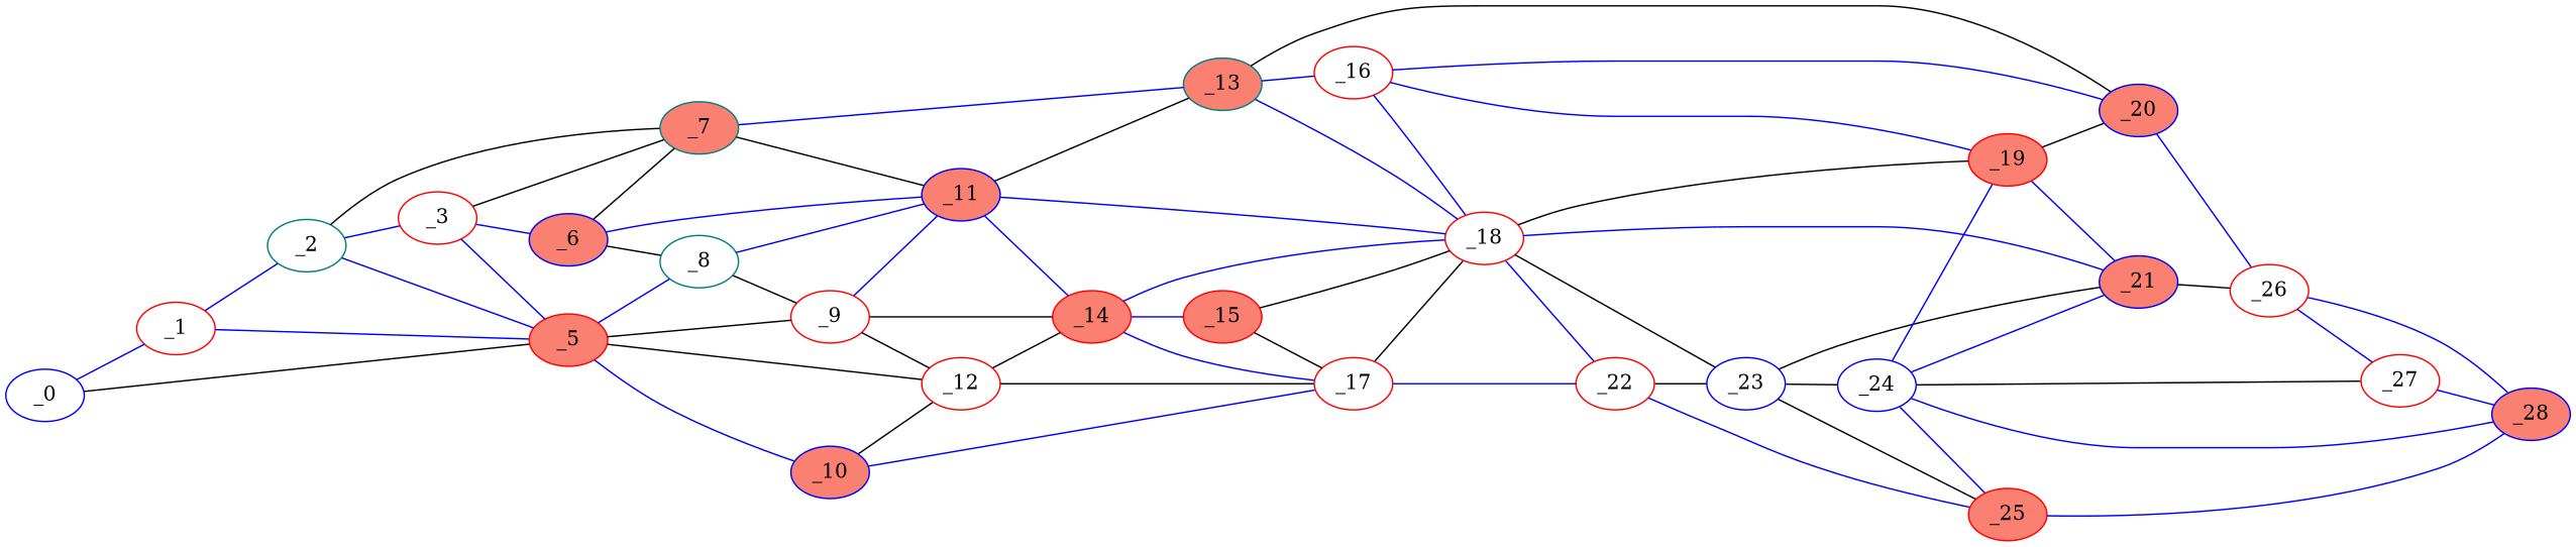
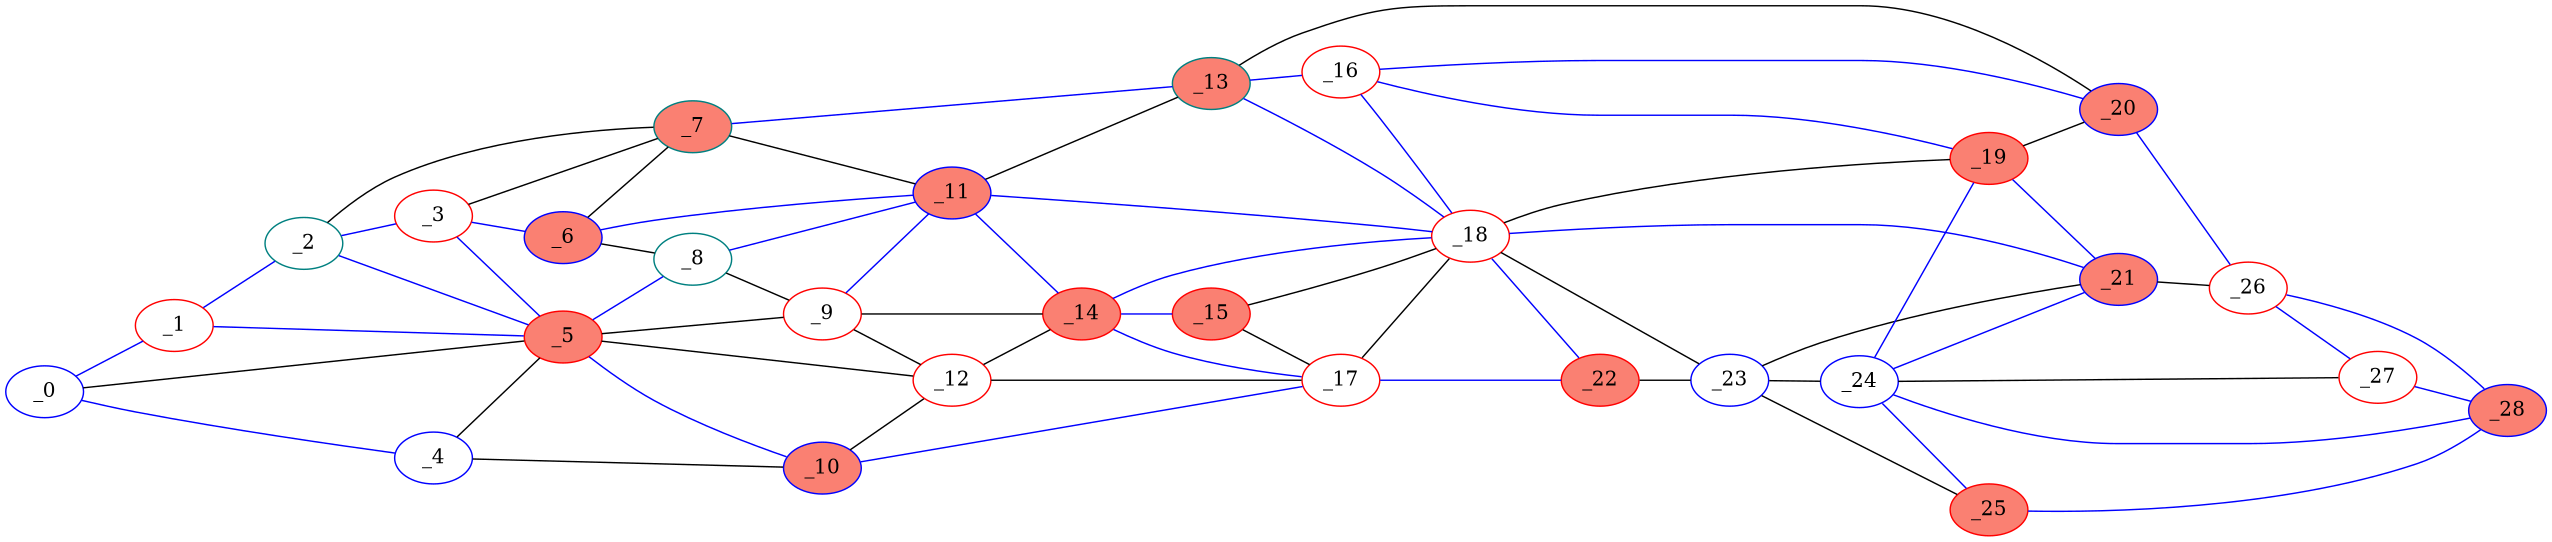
  graph {
    rankdir=LR
    node [color=red fillcolor=white style=filled x=41 y=64]
    edge [color=blue valence=2]
    _0 [color=blue x=4 y=86]
    _1 [x=6 y=77]
+   _4 [color=blue x=33 y=96]
    _5 [fillcolor=salmon x=36 y=87]
    _2 [color=teal x=22]
    _10 [color=blue fillcolor=salmon x=48 y=93]
    _8 [color=teal y=70]
    _9 [x=46 y=73]
    _12 [x=49 y=85]
    _3 [x=28]
    _7 [color=teal fillcolor=salmon y=53]
    _17 [x=68 y=85]
    _11 [color=blue fillcolor=salmon x=49]
    _14 [fillcolor=salmon x=60 y=75]
    _6 [color=blue fillcolor=salmon x=39 y=61]
    _13 [color=teal fillcolor=salmon x=60 y=42]
    _18 [x=78 y=60]
    _16 [x=67 y=40]
    _20 [color=blue fillcolor=salmon x=91 y=30]
-   _22 [x=100 y=72]
+   _22 [fillcolor=salmon x=100 y=72]
    _15 [fillcolor=salmon x=65 y=76]
    _19 [fillcolor=salmon x=80 y=48]
    _21 [color=blue fillcolor=salmon x=99 y=50]
    _23 [color=blue x=101 y=60]
    _26 [x=124 y=41]
    _25 [fillcolor=salmon x=118 y=63]
    _24 [color=blue x=112 y=52]
    _27 [x=124 y=51]
    _28 [color=blue fillcolor=salmon x=125 y=58]
    _0 -- _1 [valence=1]
+   _0 -- _4 [valence=1]
    _0 -- _5 [color=black]
    _1 -- _5
    _1 -- _2 [valence=1]
+   _4 -- _5 [color=black]
+   _4 -- _10 [color=black valence=1]
    _5 -- _10 [valence=1]
    _5 -- _8
    _5 -- _9 [color=black valence=1]
    _5 -- _12 [color=black]
    _2 -- _5 [valence=1]
    _2 -- _3 [valence=1]
    _2 -- _7 [color=black valence=1]
    _10 -- _12 [color=black]
    _10 -- _17 [valence=1]
    _8 -- _9 [color=black]
    _8 -- _11 [valence=1]
    _9 -- _12 [color=black]
    _9 -- _11
    _9 -- _14 [color=black]
    _12 -- _17 [color=black valence=1]
    _12 -- _14 [color=black]
    _3 -- _5
    _3 -- _7 [color=black]
    _3 -- _6
    _7 -- _11 [color=black valence=1]
    _7 -- _13 [valence=1]
    _17 -- _18 [color=black]
    _17 -- _22 [valence=1]
    _11 -- _14
    _11 -- _13 [color=black]
    _11 -- _18 [valence=1]
    _14 -- _17
    _14 -- _18
    _14 -- _15
    _6 -- _8 [color=black]
    _6 -- _7 [color=black]
    _6 -- _11
    _13 -- _18
    _13 -- _16
    _13 -- _20 [color=black valence=1]
    _18 -- _22
    _18 -- _19 [color=black]
    _18 -- _21
    _18 -- _23 [color=black]
    _16 -- _18
    _16 -- _20
    _16 -- _19
    _20 -- _26 [valence=1]
    _22 -- _23 [color=black]
-   _22 -- _25 [valence=1]
    _15 -- _17 [color=black]
    _15 -- _18 [color=black valence=1]
    _19 -- _20 [color=black]
    _19 -- _21
    _21 -- _23 [color=black]
    _21 -- _26 [color=black]
    _21 -- _24 [valence=1]
    _23 -- _25 [color=black valence=1]
    _23 -- _24 [color=black]
    _26 -- _27
    _26 -- _28 [valence=1]
    _25 -- _28 [valence=1]
    _24 -- _19
    _24 -- _25 [valence=1]
    _24 -- _27 [color=black]
    _24 -- _28
    _27 -- _28 [valence=1]
  }
